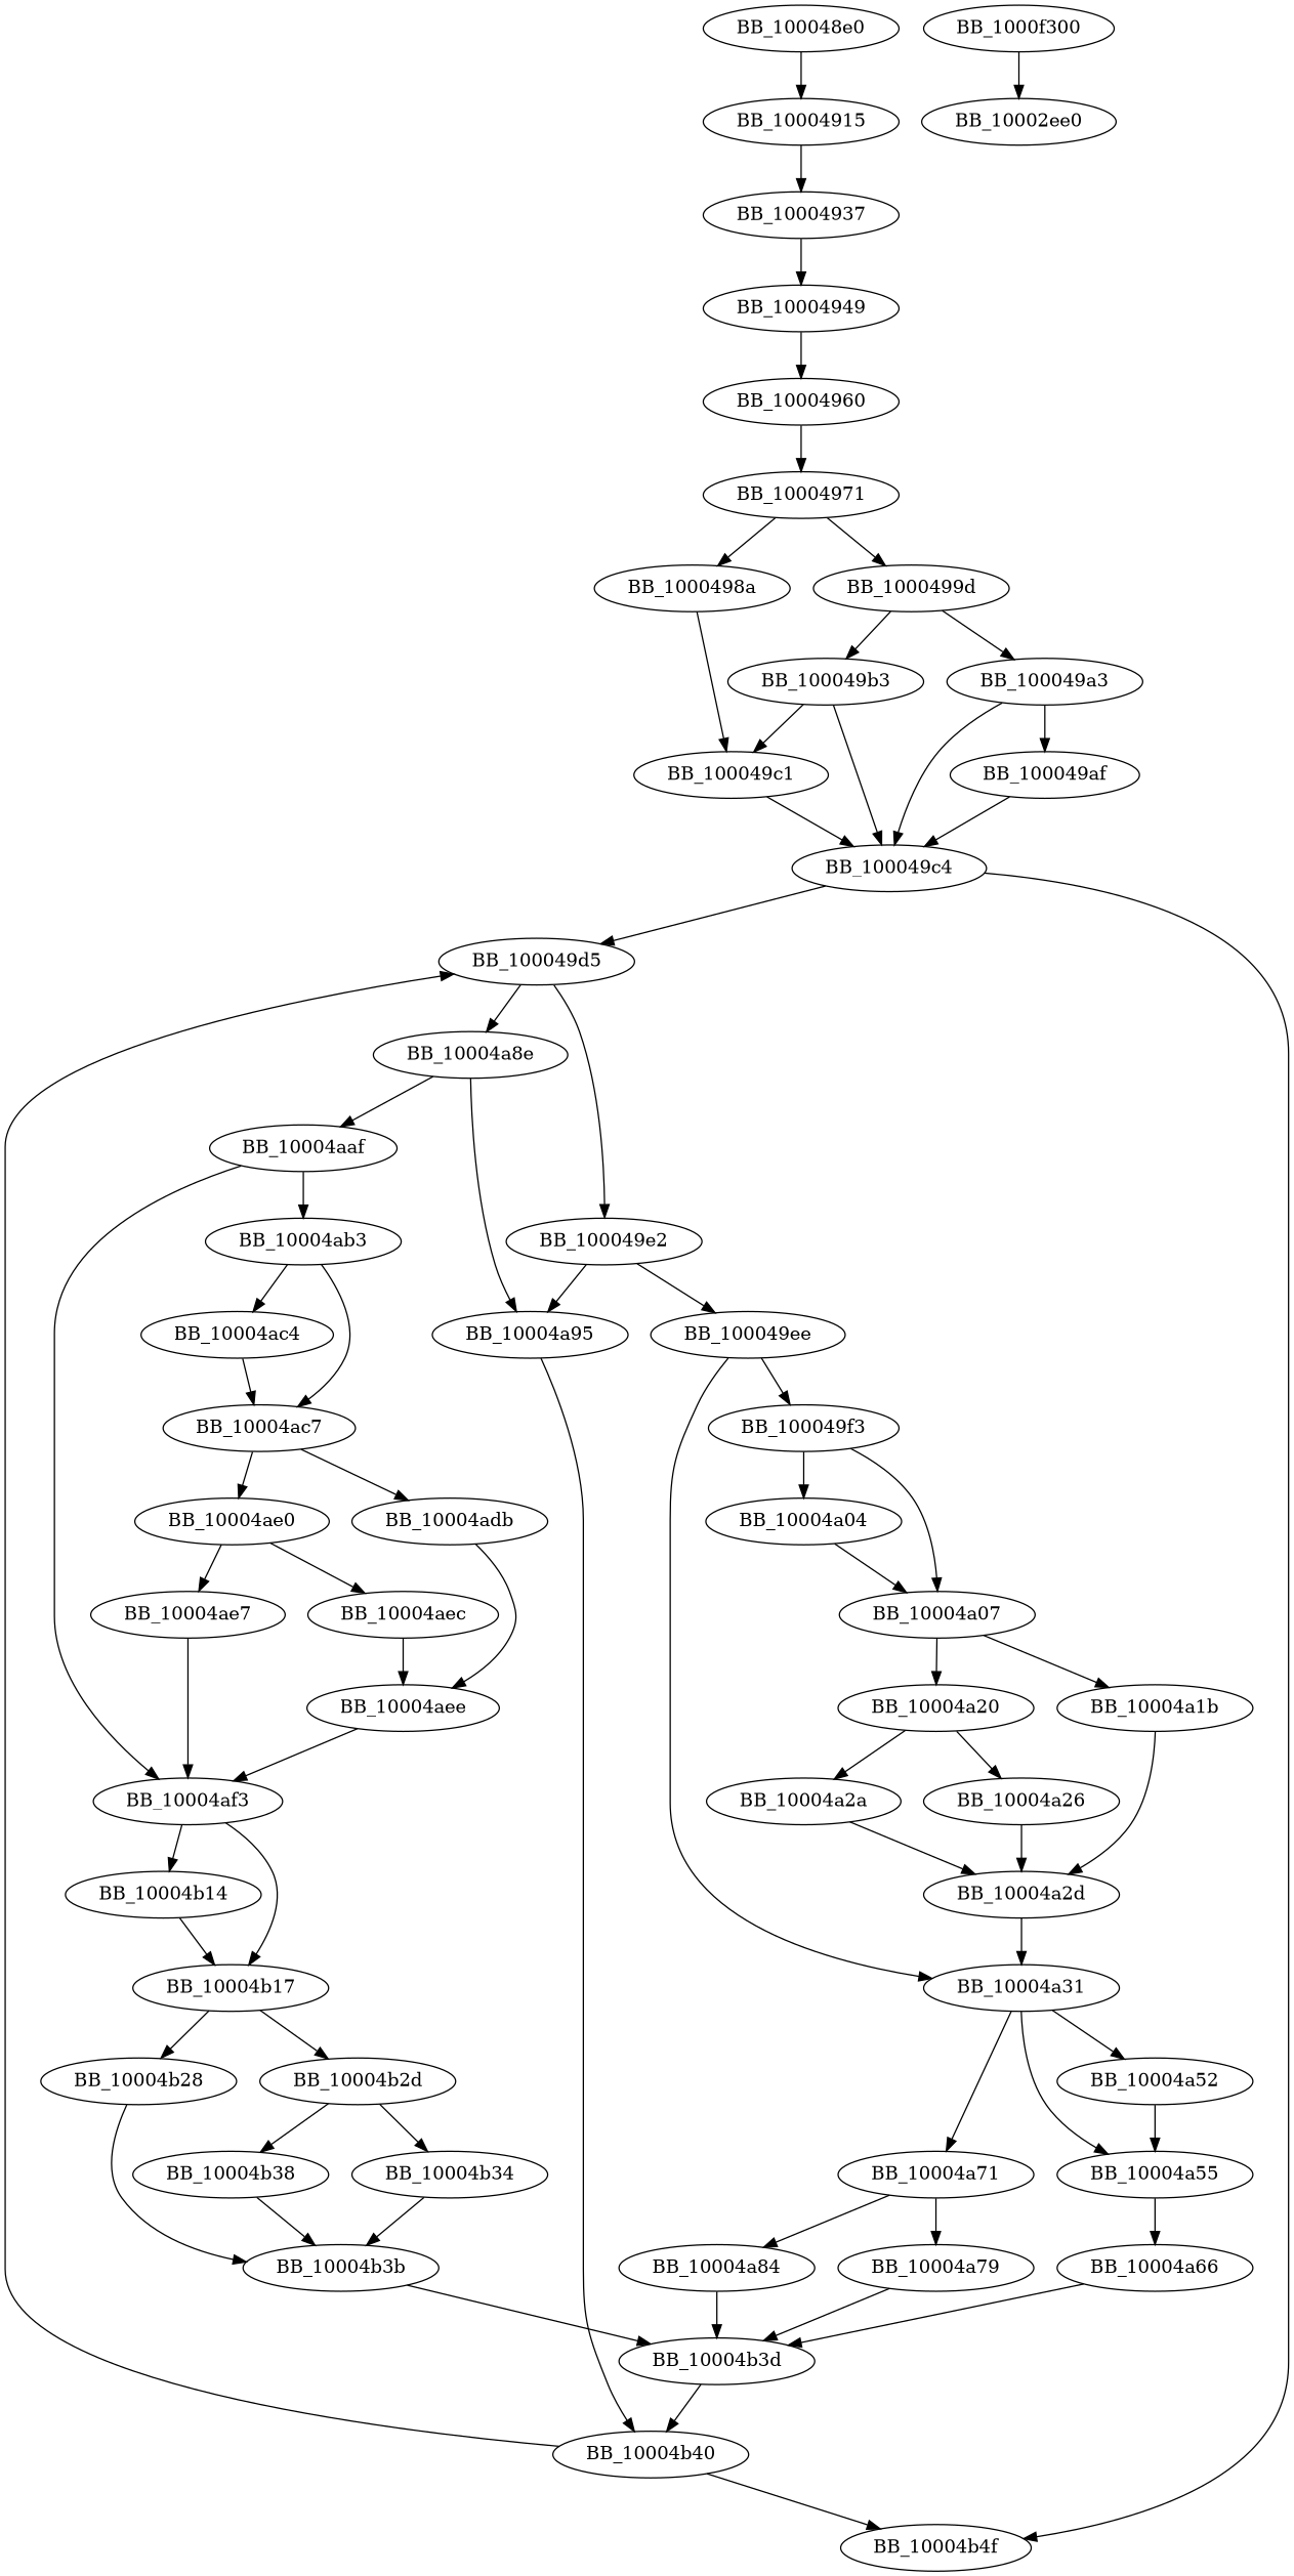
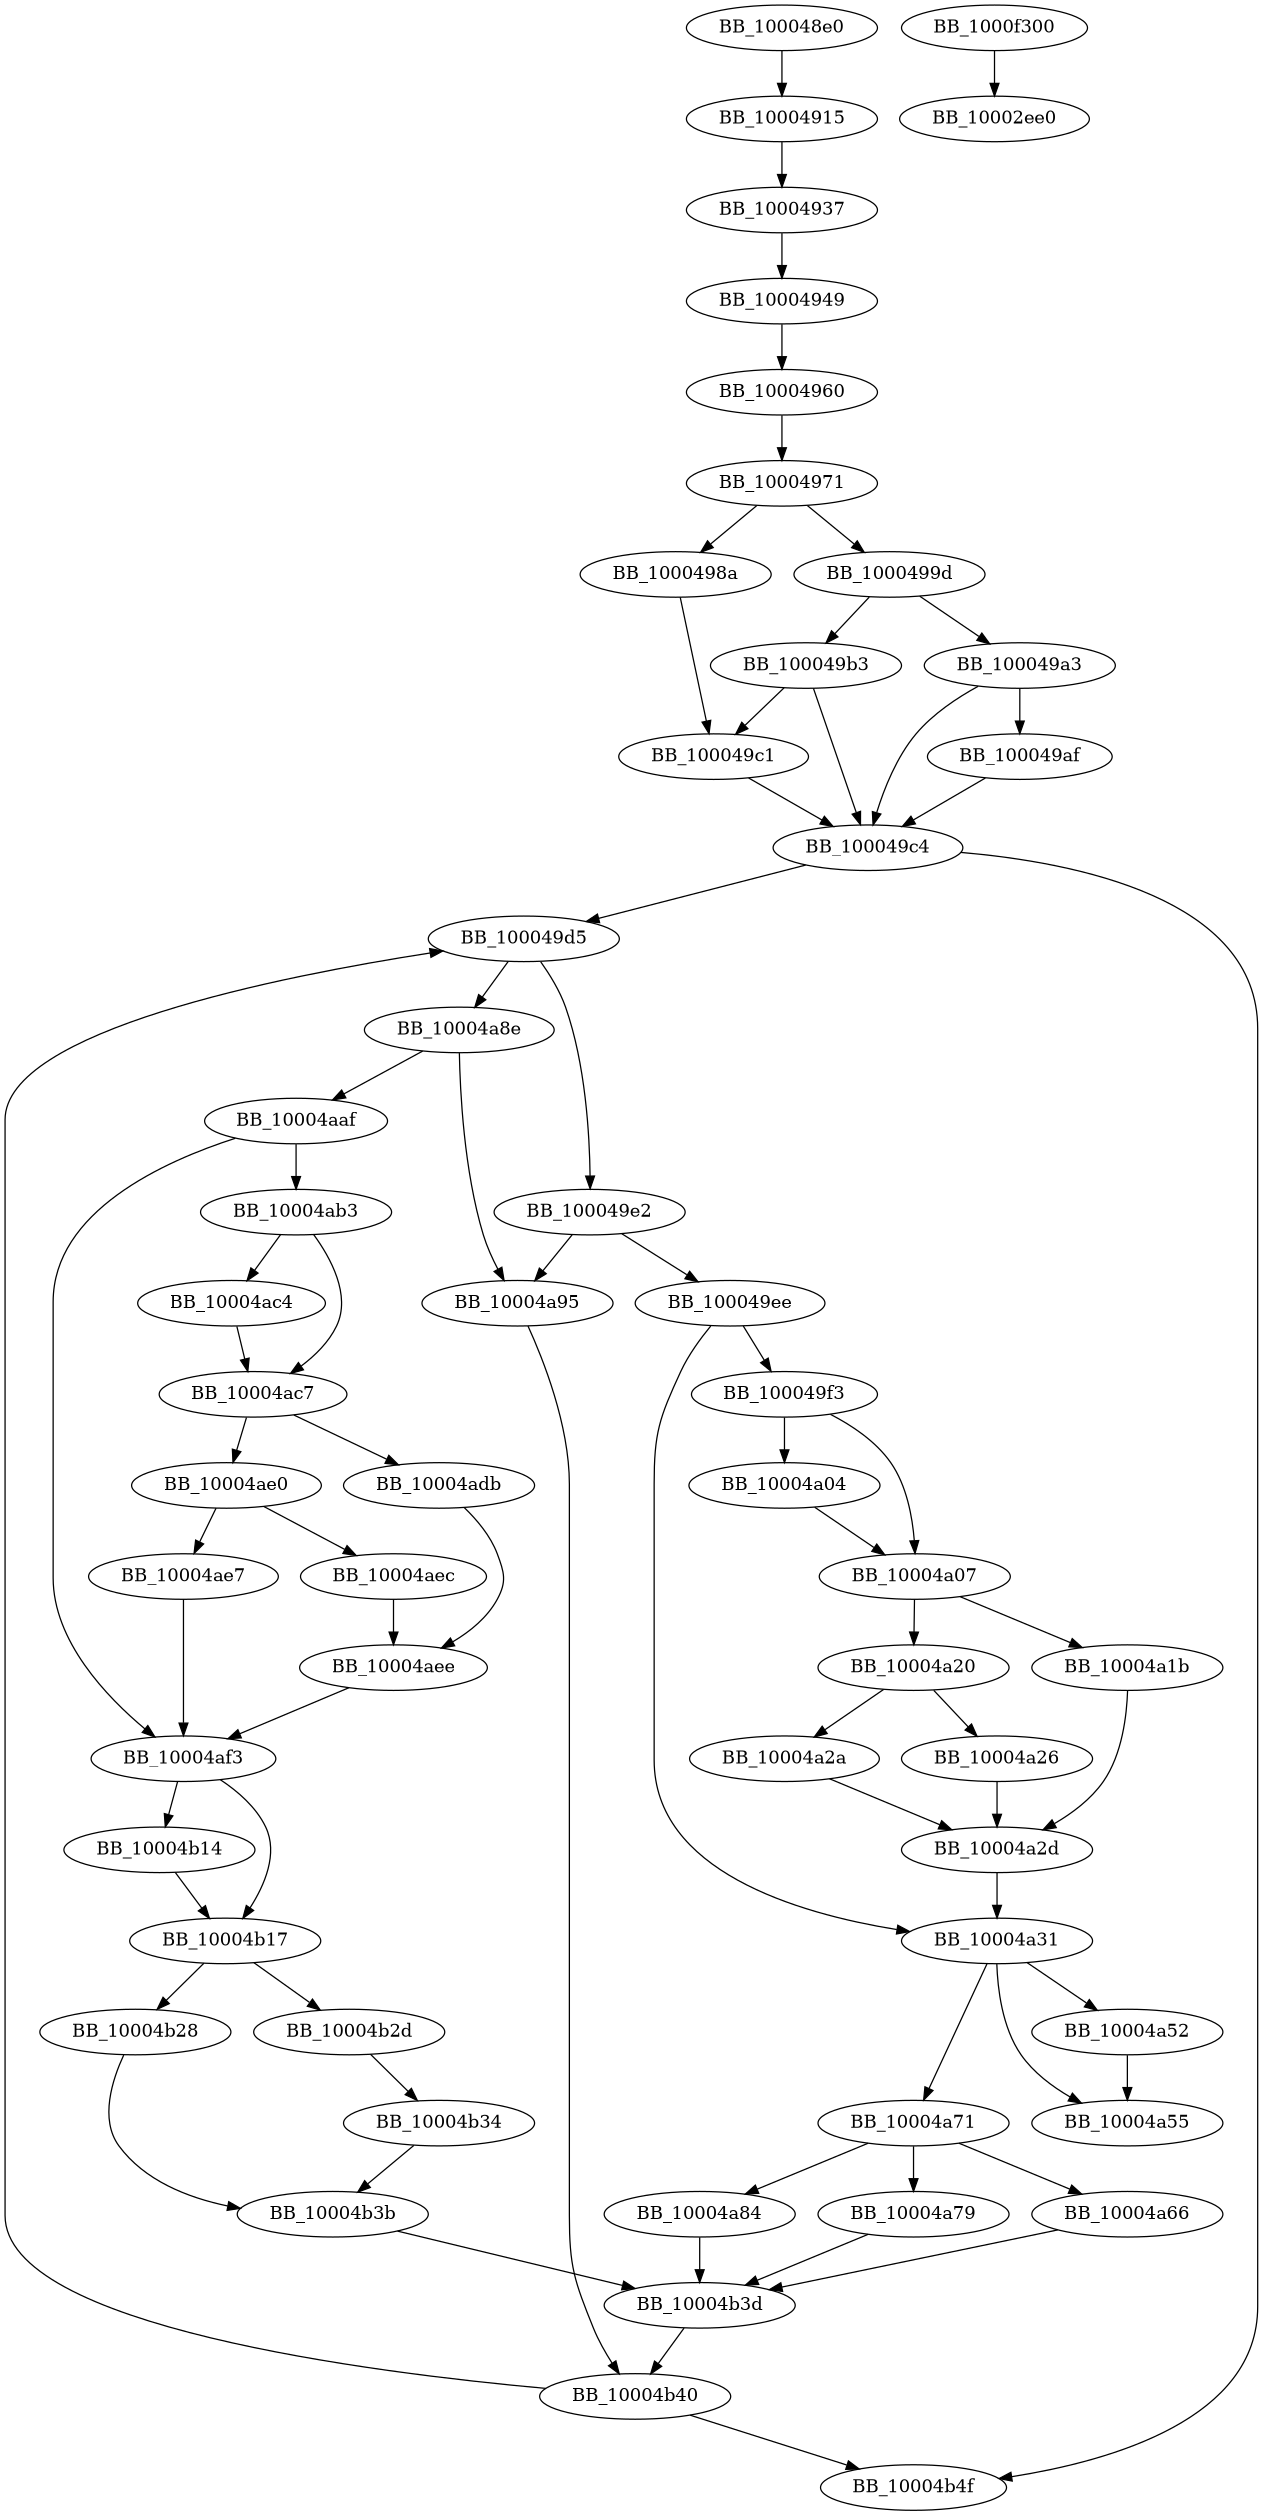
  digraph {
    BB_100048e0
    BB_10004915
    BB_10004937
    BB_10004960
    BB_10004971
    BB_10004949
    BB_1000498a
    BB_1000499d
    BB_100049c1
    BB_100049a3
    BB_100049b3
    BB_100049c4
    BB_100049af
    BB_100049d5
    BB_10004b4f
    BB_100049e2
    BB_10004a8e
    BB_100049ee
    BB_10004a95
    BB_10004aaf
    BB_100049f3
    BB_10004a31
    BB_10004b40
    BB_10004ab3
    BB_10004af3
    BB_10004a04
    BB_10004a07
    BB_10004a52
    BB_10004a55
    BB_10004a71
    BB_10004a1b
    BB_10004a20
    BB_10004a66
    BB_10004a2d
    BB_10004a26
    BB_10004a2a
    BB_10004b3d
    BB_10004a79
    BB_10004a84
    BB_10004ac4
    BB_10004ac7
    BB_10004b14
    BB_10004b17
    BB_10004adb
    BB_10004ae0
    BB_10004b28
    BB_10004b2d
    BB_10004aee
    BB_10004ae7
    BB_10004aec
    BB_10004b3b
    BB_10004b34
-   BB_10004b38
    BB_1000f300
    BB_10002ee0
    BB_100048e0 -> BB_10004915
    BB_10004915 -> BB_10004937
    BB_10004937 -> BB_10004949
    BB_10004960 -> BB_10004971
    BB_10004971 -> BB_1000498a
    BB_10004971 -> BB_1000499d
    BB_10004949 -> BB_10004960
    BB_1000498a -> BB_100049c1
    BB_1000499d -> BB_100049a3
    BB_1000499d -> BB_100049b3
    BB_100049c1 -> BB_100049c4
    BB_100049a3 -> BB_100049c4
    BB_100049a3 -> BB_100049af
    BB_100049b3 -> BB_100049c1
    BB_100049b3 -> BB_100049c4
    BB_100049c4 -> BB_100049d5
    BB_100049c4 -> BB_10004b4f
    BB_100049af -> BB_100049c4
    BB_100049d5 -> BB_100049e2
    BB_100049d5 -> BB_10004a8e
    BB_100049e2 -> BB_100049ee
    BB_100049e2 -> BB_10004a95
    BB_10004a8e -> BB_10004a95
    BB_10004a8e -> BB_10004aaf
    BB_100049ee -> BB_100049f3
    BB_100049ee -> BB_10004a31
    BB_10004a95 -> BB_10004b40
    BB_10004aaf -> BB_10004ab3
    BB_10004aaf -> BB_10004af3
    BB_100049f3 -> BB_10004a04
    BB_100049f3 -> BB_10004a07
    BB_10004a31 -> BB_10004a52
    BB_10004a31 -> BB_10004a55
    BB_10004a31 -> BB_10004a71
    BB_10004b40 -> BB_100049d5
    BB_10004b40 -> BB_10004b4f
    BB_10004ab3 -> BB_10004ac4
    BB_10004ab3 -> BB_10004ac7
    BB_10004af3 -> BB_10004b14
    BB_10004af3 -> BB_10004b17
    BB_10004a04 -> BB_10004a07
    BB_10004a07 -> BB_10004a1b
    BB_10004a07 -> BB_10004a20
    BB_10004a52 -> BB_10004a55
-   BB_10004a55 -> BB_10004a66
+   BB_10004a71 -> BB_10004a66
    BB_10004a71 -> BB_10004a79
    BB_10004a71 -> BB_10004a84
    BB_10004a1b -> BB_10004a2d
    BB_10004a20 -> BB_10004a26
    BB_10004a20 -> BB_10004a2a
    BB_10004a66 -> BB_10004b3d
    BB_10004a2d -> BB_10004a31
    BB_10004a26 -> BB_10004a2d
    BB_10004a2a -> BB_10004a2d
    BB_10004b3d -> BB_10004b40
    BB_10004a79 -> BB_10004b3d
    BB_10004a84 -> BB_10004b3d
    BB_10004ac4 -> BB_10004ac7
    BB_10004ac7 -> BB_10004adb
    BB_10004ac7 -> BB_10004ae0
    BB_10004b14 -> BB_10004b17
    BB_10004b17 -> BB_10004b28
    BB_10004b17 -> BB_10004b2d
    BB_10004adb -> BB_10004aee
    BB_10004ae0 -> BB_10004ae7
    BB_10004ae0 -> BB_10004aec
    BB_10004b28 -> BB_10004b3b
    BB_10004b2d -> BB_10004b34
-   BB_10004b2d -> BB_10004b38
    BB_10004aee -> BB_10004af3
    BB_10004ae7 -> BB_10004af3
    BB_10004aec -> BB_10004aee
    BB_10004b3b -> BB_10004b3d
    BB_10004b34 -> BB_10004b3b
-   BB_10004b38 -> BB_10004b3b
    BB_1000f300 -> BB_10002ee0
  }
